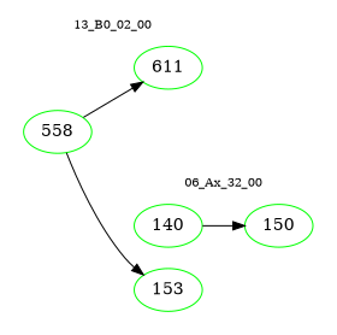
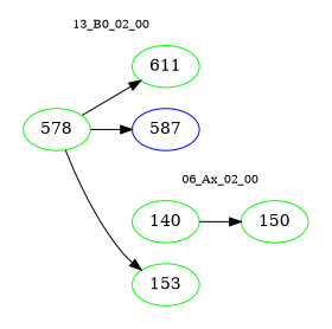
  digraph {
    rankdir=LR
    node [color=green]
    edge [color=black]
    n1 [label=140]
    n2 [label=153]
    n3 [label=150]
-   n4 [label=558]
+   n4 [label=578]
+   n5 [color=blue label=587]
    n6 [label=611]
    subgraph cluster_1 {
      color=white
      fontsize=10
-     label="06_Ax_32_00"
+     label="06_Ax_02_00"
      n1
      n2
      n3
    }
    subgraph cluster_2 {
      color=white
      fontsize=10
      label="13_B0_02_00"
      n4
+     n5
      n6
    }
    n1 -> n3
    n4 -> n2
+   n4 -> n5
    n4 -> n6
  }
